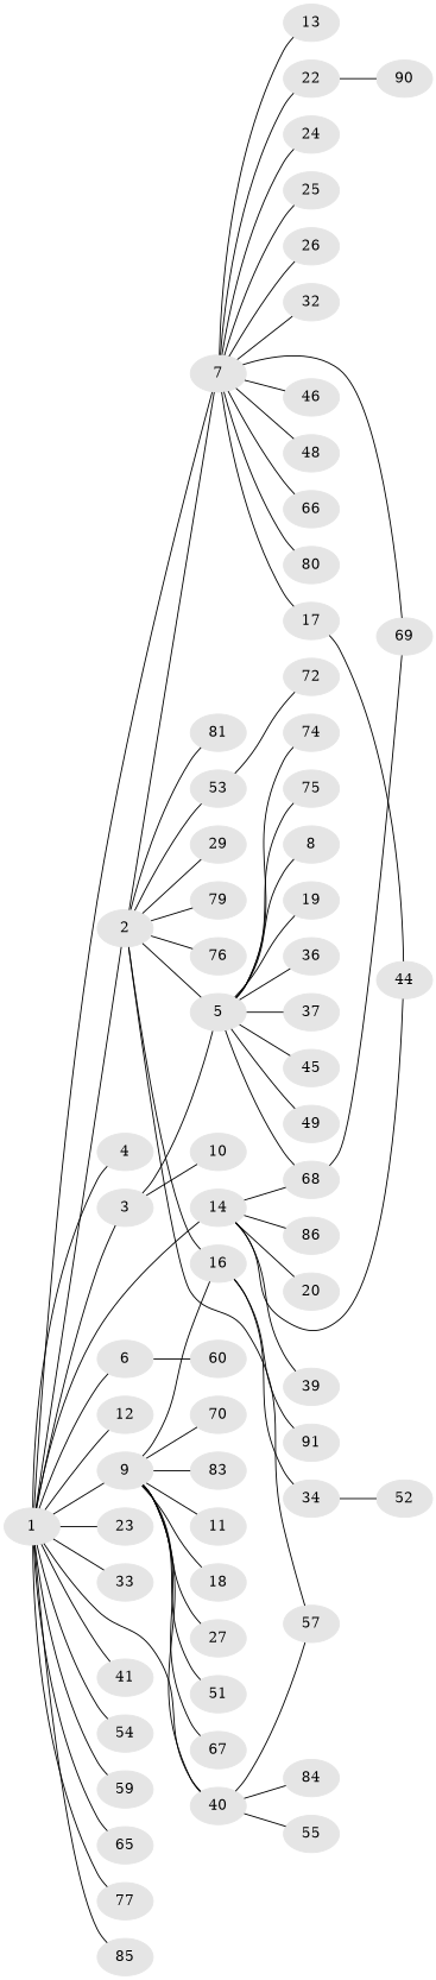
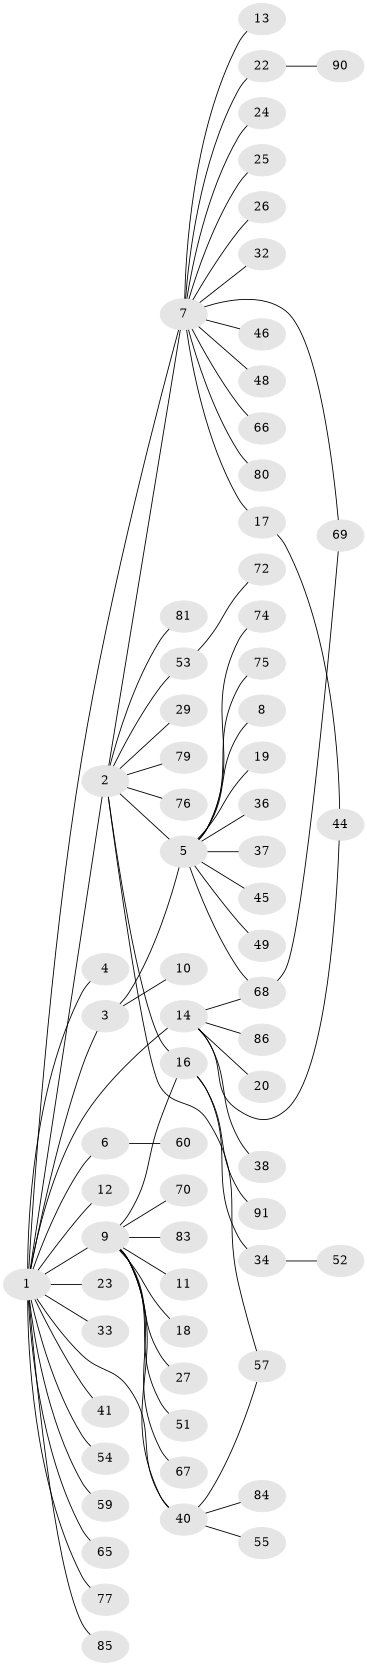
  graph {
    rankdir=LR
    node [color=gray90 style=filled]
    1 [super="+58"]
    2 [super="+28"]
    3
    4
    6 [super="+21"]
    7 [super="+42"]
    9 [super="+35"]
    12 [super="+88"]
    14 [super="+56"]
    23
    33
    40 [super="+61"]
    41
    54
    59
    65 [super="+73"]
    77
    85
    5 [super="+43"]
    16 [super="+30"]
    29
    n22 [label=79]
    53 [super="+78"]
    57 [super="+63"]
    76
    81
    10
    60
    13 [super="+50"]
    17 [super="+31"]
    22 [super="+64"]
    24
    25
    26
    32
    46
    48
    66
    69 [super="+82"]
    80
    11 [super="+89"]
    18
    27
    51
    67
    70
    83
    68
    20
-   38 [label=39]
+   38
    44 [super="+87"]
    86
    55
    84
    8 [super="+15"]
    19
    36
    37
    45
    49 [super="+62"]
    74 [super="+79"]
    75
    34 [super="+47"]
    91
    72
    90
    52
    1 -- 2
    1 -- 3
    1 -- 4
    1 -- 6
    1 -- 7
    1 -- 9
    1 -- 12
    1 -- 14
    1 -- 23
    1 -- 33
    1 -- 40
    1 -- 41
    1 -- 54
    1 -- 59
    1 -- 65
    1 -- 77
    1 -- 85
    2 -- 7
    2 -- 5
    2 -- 16
    2 -- 29
    2 -- n22
    2 -- 53
    2 -- 57
    2 -- 76
    2 -- 81
    3 -- 5
    3 -- 10
    6 -- 60
    7 -- 13
    7 -- 17
    7 -- 22
    7 -- 24
    7 -- 25
    7 -- 26
    7 -- 32
    7 -- 46
    7 -- 48
    7 -- 66
    7 -- 69
    7 -- 80
    9 -- 40
    9 -- 16
    9 -- 11
    9 -- 18
    9 -- 27
    9 -- 51
    9 -- 67
    9 -- 70
    9 -- 83
    14 -- 68
    14 -- 20
    14 -- 38
    14 -- 44
    14 -- 86
    40 -- 57
    40 -- 55
    40 -- 84
    5 -- 68
    5 -- 8
    5 -- 19
    5 -- 36
    5 -- 37
    5 -- 45
    5 -- 49
    5 -- 74
    5 -- 75
    16 -- 34
    16 -- 91
    53 -- 72
    17 -- 44
    22 -- 90
    68 -- 69
    34 -- 52
  }
